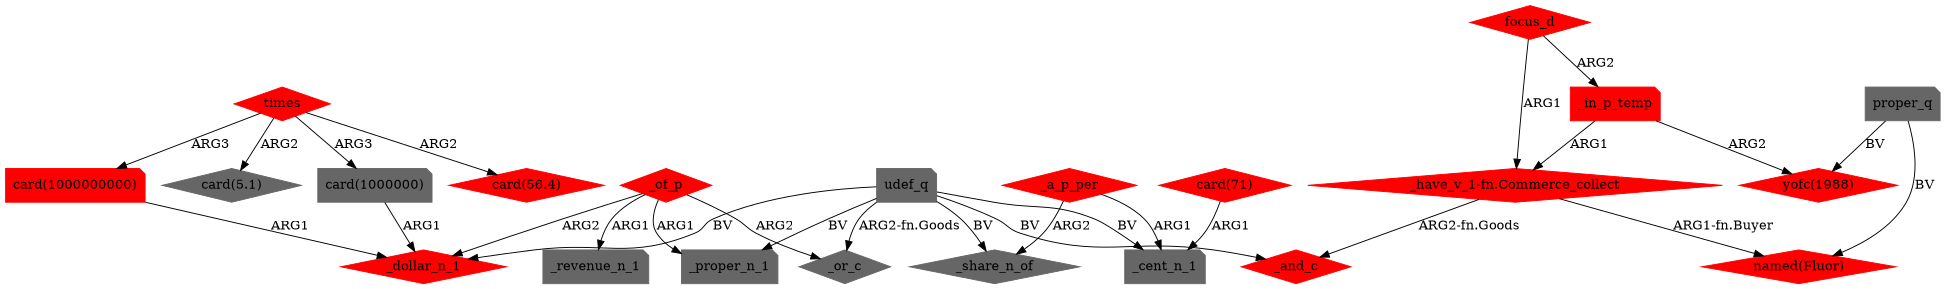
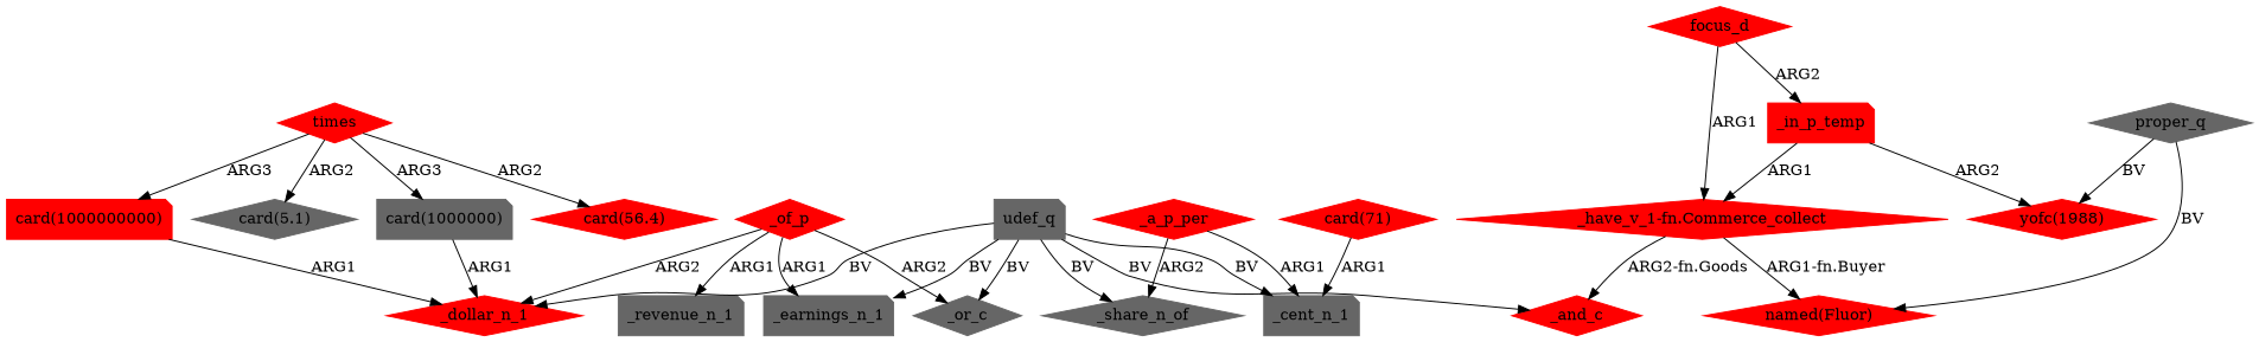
  digraph {
    node [color=red shape=diamond style=filled]
    "card(1000000000)" [shape=note]
    _dollar_n_1
    _cent_n_1 [color=gray40 shape=note]
    _a_p_per
    _share_n_of [color=gray40]
    times
    "card(56.4)"
    "card(1000000)" [color=gray40 shape=note]
    "card(5.1)" [color=gray40]
    "_have_v_1-fn.Commerce_collect"
    _and_c
    "named(Fluor)"
    "card(71)"
    _of_p
    _revenue_n_1 [color=gray40 shape=note]
    _or_c [color=gray40]
-   _earnings_n_1 [color=gray40 shape=note label=_proper_n_1]
+   _earnings_n_1 [color=gray40 shape=note]
    udef_q [color=gray40 shape=note]
    _in_p_temp [shape=note]
    "yofc(1988)"
-   proper_q [color=gray40 shape=note]
+   proper_q [color=gray40]
    focus_d
    "card(1000000000)" -> _dollar_n_1 [label=ARG1]
    _a_p_per -> _cent_n_1 [label=ARG1]
    _a_p_per -> _share_n_of [label=ARG2]
    times -> "card(1000000000)" [label=ARG3]
    times -> "card(56.4)" [label=ARG2]
    times -> "card(1000000)" [label=ARG3]
    times -> "card(5.1)" [label=ARG2]
    "card(1000000)" -> _dollar_n_1 [label=ARG1]
    "_have_v_1-fn.Commerce_collect" -> _and_c [label="ARG2-fn.Goods"]
    "_have_v_1-fn.Commerce_collect" -> "named(Fluor)" [label="ARG1-fn.Buyer"]
    "card(71)" -> _cent_n_1 [label=ARG1]
    _of_p -> _dollar_n_1 [label=ARG2]
    _of_p -> _revenue_n_1 [label=ARG1]
    _of_p -> _or_c [label=ARG2]
    _of_p -> _earnings_n_1 [label=ARG1]
    udef_q -> _dollar_n_1 [label=BV]
    udef_q -> _cent_n_1 [label=BV]
    udef_q -> _share_n_of [label=BV]
    udef_q -> _and_c [label=BV]
-   udef_q -> _or_c [label="ARG2-fn.Goods"]
+   udef_q -> _or_c [label=BV]
    udef_q -> _earnings_n_1 [label=BV]
    _in_p_temp -> "_have_v_1-fn.Commerce_collect" [label=ARG1]
    _in_p_temp -> "yofc(1988)" [label=ARG2]
    proper_q -> "named(Fluor)" [label=BV]
    proper_q -> "yofc(1988)" [label=BV]
    focus_d -> "_have_v_1-fn.Commerce_collect" [label=ARG1]
    focus_d -> _in_p_temp [label=ARG2]
  }
